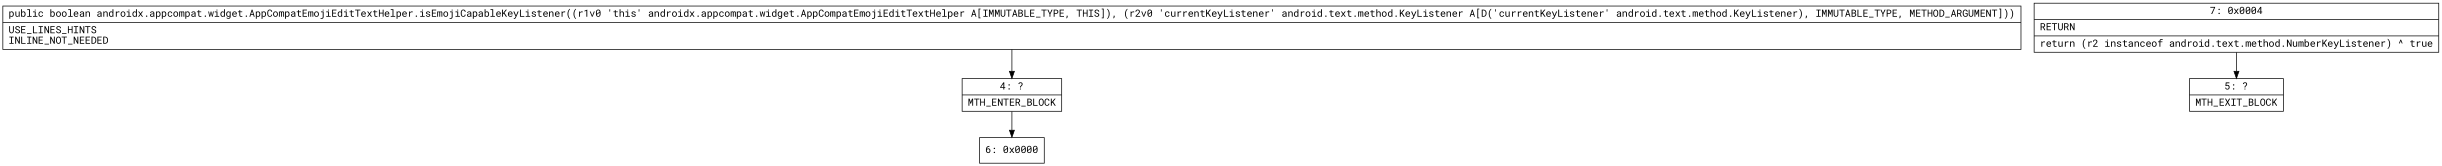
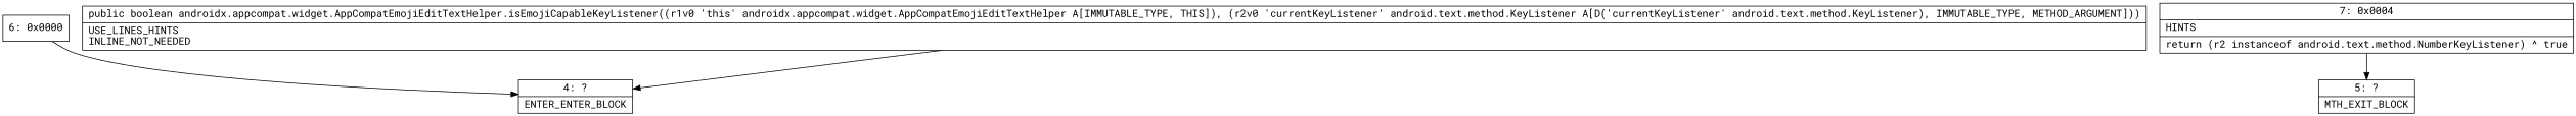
  digraph {
    fontname="Roboto Mono"
    node [fontname="Roboto Mono" shape=record]
    edge [fontname="Roboto Mono"]
-   n1 [label="{4\:\ ?|MTH_ENTER_BLOCK\l}"]
+   n1 [label="{4\:\ ?|ENTER_ENTER_BLOCK\l}"]
    n2 [label="{6\:\ 0x0000}"]
-   n3 [label="{7\:\ 0x0004|RETURN\l|return (r2 instanceof android.text.method.NumberKeyListener) ^ true\l}"]
+   n3 [label="{7\:\ 0x0004|HINTS\l|return (r2 instanceof android.text.method.NumberKeyListener) ^ true\l}"]
    n4 [label="{5\:\ ?|MTH_EXIT_BLOCK\l}"]
    n5 [label="{public boolean androidx.appcompat.widget.AppCompatEmojiEditTextHelper.isEmojiCapableKeyListener((r1v0 'this' androidx.appcompat.widget.AppCompatEmojiEditTextHelper A[IMMUTABLE_TYPE, THIS]), (r2v0 'currentKeyListener' android.text.method.KeyListener A[D('currentKeyListener' android.text.method.KeyListener), IMMUTABLE_TYPE, METHOD_ARGUMENT]))  | USE_LINES_HINTS\lINLINE_NOT_NEEDED\l}"]
-   n1 -> n2
+   n2 -> n1
    n3 -> n4
    n5 -> n1
  }
